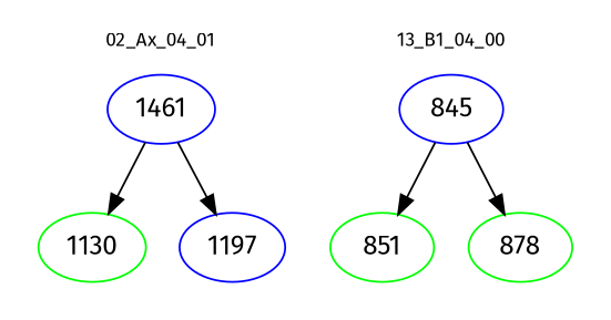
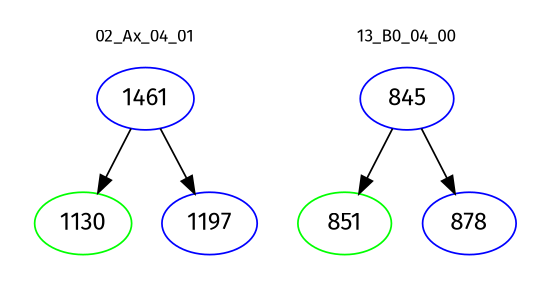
  digraph {
    fontname="Fira Sans"
    node [color=blue fontname="Fira Sans"]
    edge [color=black fontname="Fira Sans"]
    n1 [label=1461]
    n2 [color=green label=1130]
    n3 [label=1197]
    n4 [label=845]
    n5 [color=green label=851]
-   n6 [color=green label=878]
+   n6 [label=878]
    subgraph cluster_1 {
      color=white
      fontsize=10
      label="02_Ax_04_01"
      n1
      n2
      n3
    }
    subgraph cluster_2 {
      color=white
      fontsize=10
-     label="13_B1_04_00"
+     label="13_B0_04_00"
      n4
      n5
      n6
    }
    n1 -> n2
    n1 -> n3
    n4 -> n5
    n4 -> n6
  }
